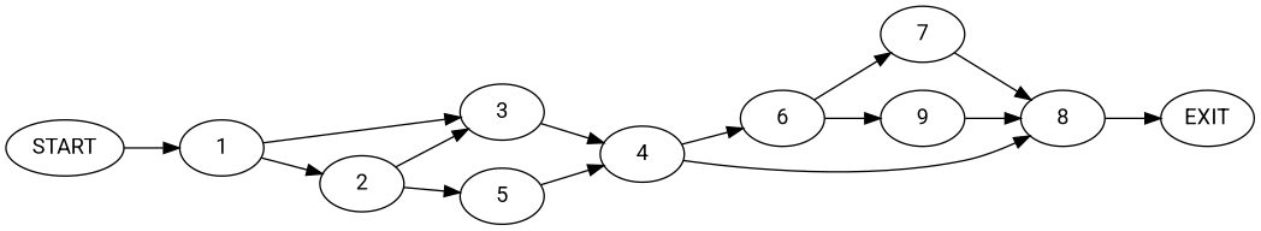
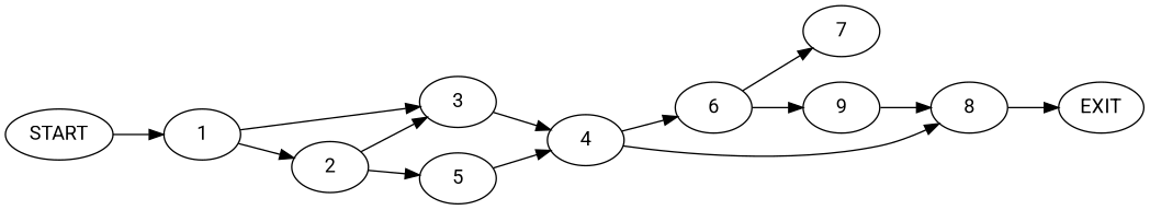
  digraph {
    fontname=Roboto
    rankdir=LR
    node [fontname=Roboto]
    edge [fontname=Roboto]
    n1 [label=START]
    1
    2
    3
    n5 [label=EXIT]
    5
    4
    6
    8
    7
    9
    n1 -> 1
    1 -> 2
    1 -> 3
    2 -> 3
    2 -> 5
    3 -> 4
    5 -> 4
    4 -> 6
    4 -> 8
    6 -> 7
    6 -> 9
    8 -> n5
-   7 -> 8
    9 -> 8
  }
